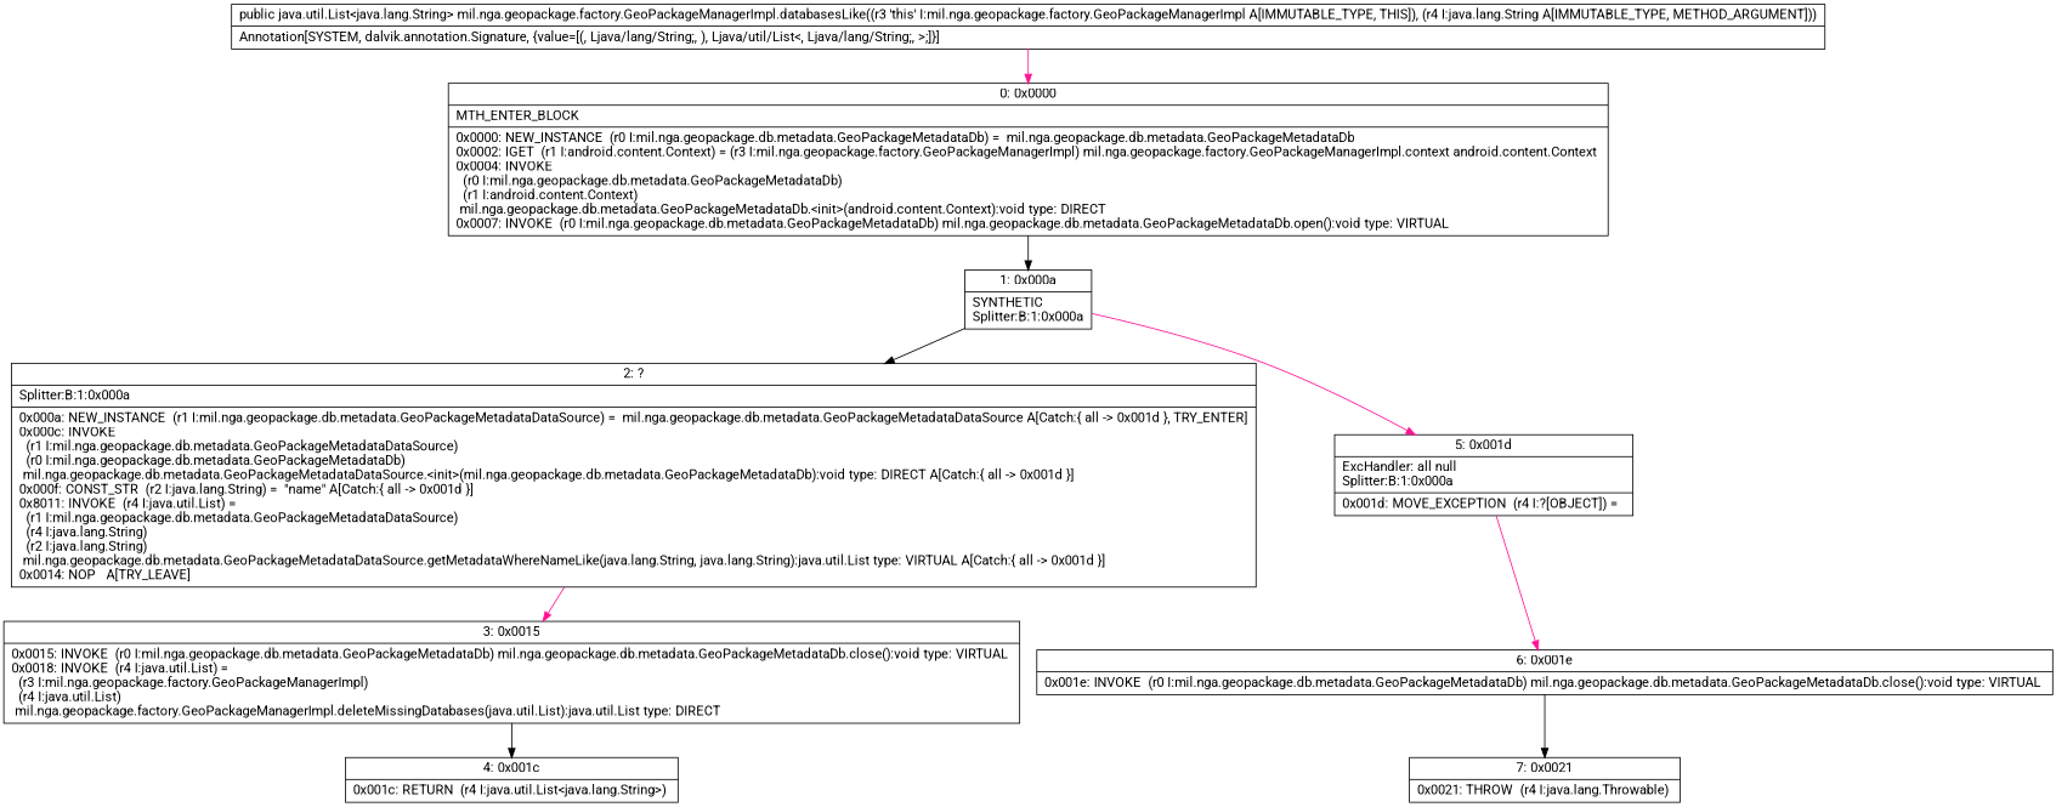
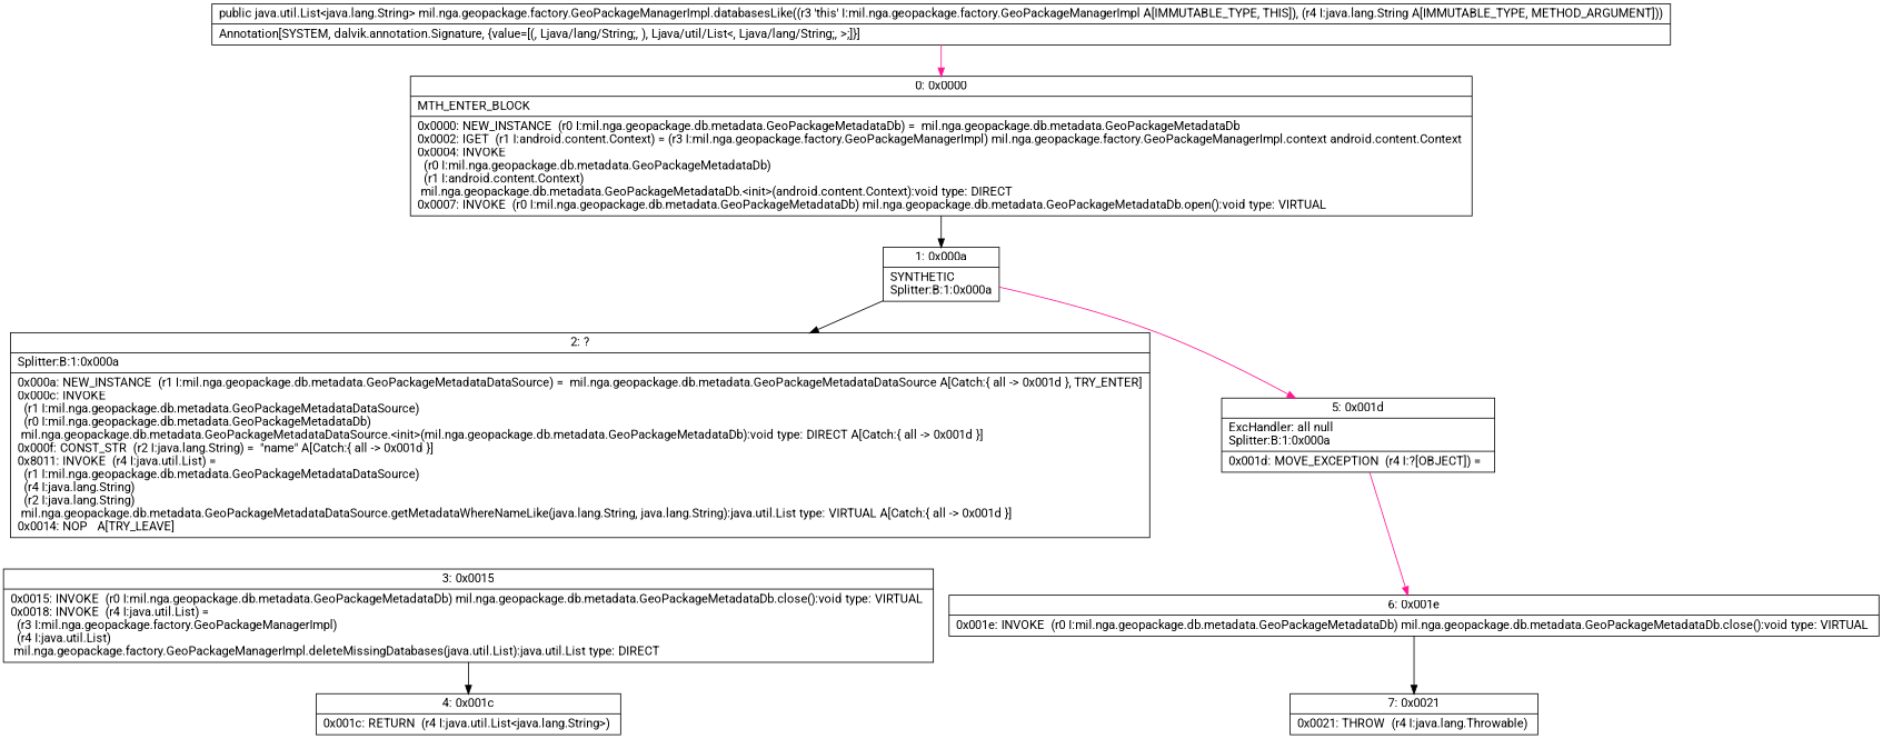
  digraph {
    fontname=Roboto
    node [fontname=Roboto shape=record]
    edge [color=black fontname=Roboto]
    n1 [label="{0\:\ 0x0000|MTH_ENTER_BLOCK\l|0x0000: NEW_INSTANCE  (r0 I:mil.nga.geopackage.db.metadata.GeoPackageMetadataDb) =  mil.nga.geopackage.db.metadata.GeoPackageMetadataDb \l0x0002: IGET  (r1 I:android.content.Context) = (r3 I:mil.nga.geopackage.factory.GeoPackageManagerImpl) mil.nga.geopackage.factory.GeoPackageManagerImpl.context android.content.Context \l0x0004: INVOKE  \l  (r0 I:mil.nga.geopackage.db.metadata.GeoPackageMetadataDb)\l  (r1 I:android.content.Context)\l mil.nga.geopackage.db.metadata.GeoPackageMetadataDb.\<init\>(android.content.Context):void type: DIRECT \l0x0007: INVOKE  (r0 I:mil.nga.geopackage.db.metadata.GeoPackageMetadataDb) mil.nga.geopackage.db.metadata.GeoPackageMetadataDb.open():void type: VIRTUAL \l}"]
    n2 [label="{1\:\ 0x000a|SYNTHETIC\lSplitter:B:1:0x000a\l}"]
    n3 [label="{2\:\ ?|Splitter:B:1:0x000a\l|0x000a: NEW_INSTANCE  (r1 I:mil.nga.geopackage.db.metadata.GeoPackageMetadataDataSource) =  mil.nga.geopackage.db.metadata.GeoPackageMetadataDataSource A[Catch:\{ all \-\> 0x001d \}, TRY_ENTER]\l0x000c: INVOKE  \l  (r1 I:mil.nga.geopackage.db.metadata.GeoPackageMetadataDataSource)\l  (r0 I:mil.nga.geopackage.db.metadata.GeoPackageMetadataDb)\l mil.nga.geopackage.db.metadata.GeoPackageMetadataDataSource.\<init\>(mil.nga.geopackage.db.metadata.GeoPackageMetadataDb):void type: DIRECT A[Catch:\{ all \-\> 0x001d \}]\l0x000f: CONST_STR  (r2 I:java.lang.String) =  \"name\" A[Catch:\{ all \-\> 0x001d \}]\l0x8011: INVOKE  (r4 I:java.util.List) = \l  (r1 I:mil.nga.geopackage.db.metadata.GeoPackageMetadataDataSource)\l  (r4 I:java.lang.String)\l  (r2 I:java.lang.String)\l mil.nga.geopackage.db.metadata.GeoPackageMetadataDataSource.getMetadataWhereNameLike(java.lang.String, java.lang.String):java.util.List type: VIRTUAL A[Catch:\{ all \-\> 0x001d \}]\l0x0014: NOP   A[TRY_LEAVE]\l}"]
    n4 [label="{5\:\ 0x001d|ExcHandler: all null\lSplitter:B:1:0x000a\l|0x001d: MOVE_EXCEPTION  (r4 I:?[OBJECT]) =  \l}"]
    n5 [label="{3\:\ 0x0015|0x0015: INVOKE  (r0 I:mil.nga.geopackage.db.metadata.GeoPackageMetadataDb) mil.nga.geopackage.db.metadata.GeoPackageMetadataDb.close():void type: VIRTUAL \l0x0018: INVOKE  (r4 I:java.util.List) = \l  (r3 I:mil.nga.geopackage.factory.GeoPackageManagerImpl)\l  (r4 I:java.util.List)\l mil.nga.geopackage.factory.GeoPackageManagerImpl.deleteMissingDatabases(java.util.List):java.util.List type: DIRECT \l}"]
    n6 [label="{6\:\ 0x001e|0x001e: INVOKE  (r0 I:mil.nga.geopackage.db.metadata.GeoPackageMetadataDb) mil.nga.geopackage.db.metadata.GeoPackageMetadataDb.close():void type: VIRTUAL \l}"]
    n7 [label="{4\:\ 0x001c|0x001c: RETURN  (r4 I:java.util.List\<java.lang.String\>) \l}"]
    n8 [label="{7\:\ 0x0021|0x0021: THROW  (r4 I:java.lang.Throwable) \l}"]
    n9 [label="{public java.util.List\<java.lang.String\> mil.nga.geopackage.factory.GeoPackageManagerImpl.databasesLike((r3 'this' I:mil.nga.geopackage.factory.GeoPackageManagerImpl A[IMMUTABLE_TYPE, THIS]), (r4 I:java.lang.String A[IMMUTABLE_TYPE, METHOD_ARGUMENT]))  | Annotation[SYSTEM, dalvik.annotation.Signature, \{value=[(, Ljava\/lang\/String;, ), Ljava\/util\/List\<, Ljava\/lang\/String;, \>;]\}]\l}"]
    n1 -> n2
    n2 -> n3
    n2 -> n4 [color=deeppink]
-   n3 -> n5 [color=deeppink]
    n4 -> n6 [color=deeppink]
    n5 -> n7
    n6 -> n8
    n9 -> n1 [color=deeppink]
  }
